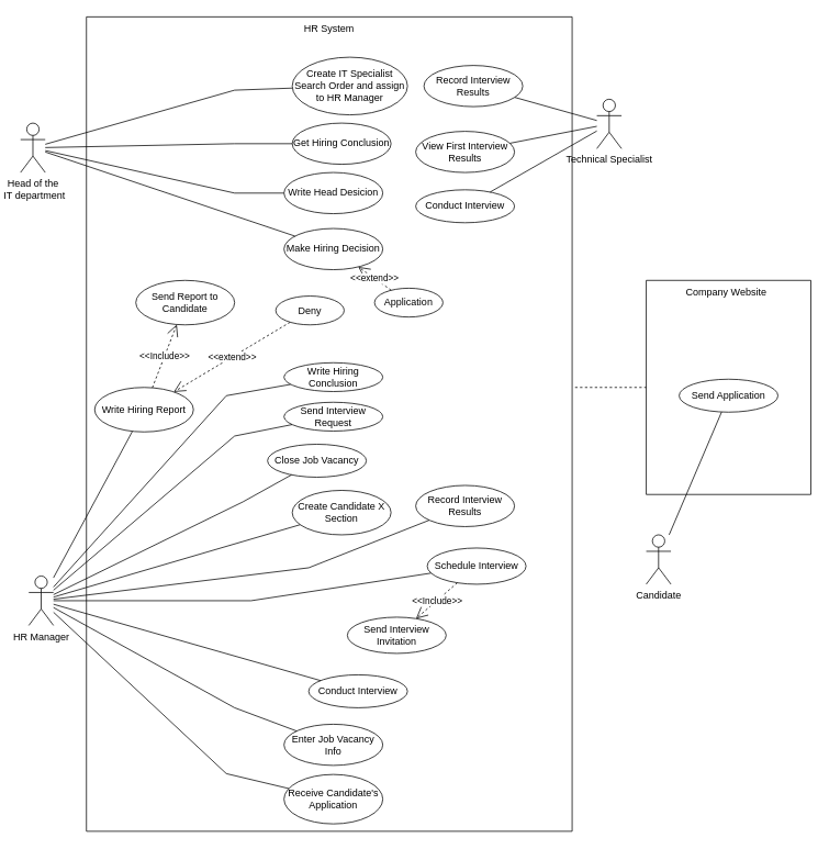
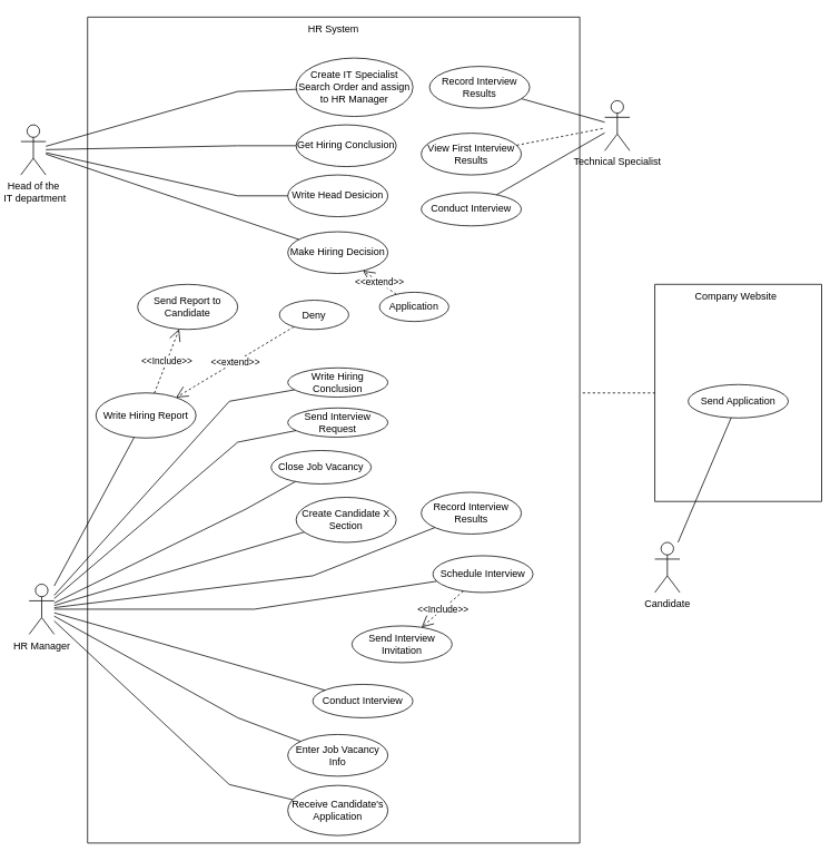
  <mxCell id="0" />
  <mxCell id="1" parent="0" />
  <mxCell id="2" value="" style="swimlane;startSize=0;" vertex="1" parent="1"><mxGeometry x="100" width="590" height="989" as="geometry" y="20" /></mxCell>
  <mxCell id="3" value="HR System" style="text;html=1;strokeColor=none;fillColor=none;align=center;verticalAlign=middle;whiteSpace=wrap;rounded=0;" vertex="1" parent="2"><mxGeometry x="130" width="330" height="30" as="geometry" /></mxCell>
  <mxCell id="4" value="View First Interview Results" style="ellipse;whiteSpace=wrap;html=1;" vertex="1" parent="2"><mxGeometry x="400" y="139" width="120" height="50" as="geometry" /></mxCell>
  <mxCell id="5" value="Record Interview Results" style="ellipse;whiteSpace=wrap;html=1;" vertex="1" parent="2"><mxGeometry x="410" y="59" width="120" height="50" as="geometry" /></mxCell>
  <mxCell id="6" value="Conduct Interview" style="ellipse;whiteSpace=wrap;html=1;" vertex="1" parent="2"><mxGeometry x="400" y="210" width="120" height="40" as="geometry" /></mxCell>
  <mxCell id="7" value="Receive Candidate's Application" style="ellipse;whiteSpace=wrap;html=1;" vertex="1" parent="2"><mxGeometry x="240" y="920" width="120" height="60" as="geometry" /></mxCell>
  <mxCell id="8" value="" style="swimlane;startSize=0;" vertex="1" parent="1"><mxGeometry x="780" y="340" width="200" height="260" as="geometry" /></mxCell>
  <mxCell id="9" value="Company Website" style="text;html=1;strokeColor=none;fillColor=none;align=center;verticalAlign=middle;whiteSpace=wrap;rounded=0;" vertex="1" parent="8"><mxGeometry x="-5" width="205" height="30" as="geometry" /></mxCell>
  <mxCell id="10" value="Send Application" style="ellipse;whiteSpace=wrap;html=1;" vertex="1" parent="8"><mxGeometry x="40" y="120" width="120" height="40" as="geometry" /></mxCell>
  <mxCell id="11" value="Head of the&lt;br&gt;&amp;nbsp;IT department" style="shape=umlActor;verticalLabelPosition=bottom;verticalAlign=top;html=1;outlineConnect=0;" vertex="1" parent="1"><mxGeometry x="20" y="149" width="30" height="60" as="geometry" /></mxCell>
  <mxCell id="12" value="Technical Specialist" style="shape=umlActor;verticalLabelPosition=bottom;verticalAlign=top;html=1;outlineConnect=0;" vertex="1" parent="1"><mxGeometry x="720" y="120" width="30" height="60" as="geometry" /></mxCell>
  <mxCell id="13" value="HR Manager" style="shape=umlActor;verticalLabelPosition=bottom;verticalAlign=top;html=1;outlineConnect=0;" vertex="1" parent="1"><mxGeometry x="30" y="699" width="30" height="60" as="geometry" /></mxCell>
  <mxCell id="14" value="Create IT Specialist Search Order and assign to HR Manager" style="ellipse;whiteSpace=wrap;html=1;" vertex="1" parent="1"><mxGeometry x="350" y="69" width="140" height="70" as="geometry" /></mxCell>
  <mxCell id="15" value="Make Hiring Decision" style="ellipse;whiteSpace=wrap;html=1;" vertex="1" parent="1"><mxGeometry x="340" y="277" width="120" height="50" as="geometry" /></mxCell>
  <mxCell id="16" value="Enter Job Vacancy Info" style="ellipse;whiteSpace=wrap;html=1;" vertex="1" parent="1"><mxGeometry x="340" y="879" width="120" height="50" as="geometry" /></mxCell>
  <mxCell id="17" value="Create Candidate X Section" style="ellipse;whiteSpace=wrap;html=1;" vertex="1" parent="1"><mxGeometry x="350" y="595" width="120" height="54" as="geometry" /></mxCell>
  <mxCell id="18" value="Send Interview Invitation" style="ellipse;whiteSpace=wrap;html=1;" vertex="1" parent="1"><mxGeometry x="416.96" y="749" width="120" height="44" as="geometry" /></mxCell>
  <mxCell id="19" value="Conduct Interview" style="ellipse;whiteSpace=wrap;html=1;" vertex="1" parent="1"><mxGeometry x="370" y="819" width="120" height="40" as="geometry" /></mxCell>
  <mxCell id="20" value="Send Interview Request" style="ellipse;whiteSpace=wrap;html=1;" vertex="1" parent="1"><mxGeometry x="340" y="488" width="120" height="35" as="geometry" /></mxCell>
  <mxCell id="21" value="Close Job Vacancy" style="ellipse;whiteSpace=wrap;html=1;" vertex="1" parent="1"><mxGeometry x="320" y="539" width="120" height="40" as="geometry" /></mxCell>
  <mxCell id="22" value="Record Interview Results" style="ellipse;whiteSpace=wrap;html=1;" vertex="1" parent="1"><mxGeometry x="500" y="589" width="120" height="50" as="geometry" /></mxCell>
  <mxCell id="23" value="Schedule Interview" style="ellipse;whiteSpace=wrap;html=1;" vertex="1" parent="1"><mxGeometry x="514" y="665" width="120" height="44" as="geometry" /></mxCell>
  <mxCell id="24" value="&amp;lt;&amp;lt;Include&amp;gt;&amp;gt;" style="endArrow=open;endSize=12;dashed=1;html=1;rounded=0;" edge="1" parent="1" source="23" target="18"><mxGeometry x="-0.01" width="160" relative="1" as="geometry"><mxPoint x="629" y="679" as="sourcePoint" /><mxPoint x="633" y="739" as="targetPoint" /><mxPoint as="offset" /></mxGeometry></mxCell>
  <mxCell id="25" value="" style="endArrow=none;html=1;rounded=0;" edge="1" parent="1" source="11" target="15"><mxGeometry width="50" height="50" relative="1" as="geometry"><mxPoint x="530" y="249" as="sourcePoint" /><mxPoint x="580" y="199" as="targetPoint" /><Array as="points" /></mxGeometry></mxCell>
  <mxCell id="26" value="" style="endArrow=none;html=1;rounded=0;" edge="1" parent="1" source="11" target="14"><mxGeometry width="50" height="50" relative="1" as="geometry"><mxPoint x="220" y="316" as="sourcePoint" /><mxPoint x="373" y="292" as="targetPoint" /><Array as="points"><mxPoint x="280" y="109" /></Array></mxGeometry></mxCell>
  <mxCell id="27" value="" style="endArrow=none;html=1;rounded=0;" edge="1" parent="1" source="17" target="13"><mxGeometry width="50" height="50" relative="1" as="geometry"><mxPoint x="511" y="527" as="sourcePoint" /><mxPoint x="978" y="645" as="targetPoint" /></mxGeometry></mxCell>
  <mxCell id="28" value="" style="endArrow=none;html=1;rounded=0;" edge="1" parent="1" source="13" target="22"><mxGeometry width="50" height="50" relative="1" as="geometry"><mxPoint x="450" y="618" as="sourcePoint" /><mxPoint x="968" y="638" as="targetPoint" /><Array as="points"><mxPoint x="370" y="689" /></Array></mxGeometry></mxCell>
  <mxCell id="29" value="" style="endArrow=none;html=1;rounded=0;" edge="1" parent="1" source="13" target="23"><mxGeometry width="50" height="50" relative="1" as="geometry"><mxPoint x="240" y="799" as="sourcePoint" /><mxPoint x="367" y="710" as="targetPoint" /><Array as="points"><mxPoint x="300" y="729" /></Array></mxGeometry></mxCell>
  <mxCell id="30" value="" style="endArrow=none;html=1;rounded=0;" edge="1" parent="1" source="13" target="20"><mxGeometry width="50" height="50" relative="1" as="geometry"><mxPoint x="240" y="805" as="sourcePoint" /><mxPoint x="520" y="739" as="targetPoint" /><Array as="points"><mxPoint x="280" y="529" /></Array></mxGeometry></mxCell>
  <mxCell id="31" value="" style="endArrow=none;html=1;rounded=0;" edge="1" parent="1" source="13" target="19"><mxGeometry width="50" height="50" relative="1" as="geometry"><mxPoint x="240" y="810" as="sourcePoint" /><mxPoint x="530" y="824" as="targetPoint" /></mxGeometry></mxCell>
  <mxCell id="32" value="" style="endArrow=none;html=1;rounded=0;" edge="1" parent="1" source="13" target="16"><mxGeometry width="50" height="50" relative="1" as="geometry"><mxPoint x="450" y="944" as="sourcePoint" /><mxPoint x="880" y="935" as="targetPoint" /><Array as="points"><mxPoint x="280" y="859" /></Array></mxGeometry></mxCell>
  <mxCell id="33" value="" style="endArrow=none;html=1;rounded=0;" edge="1" parent="1" source="13" target="7"><mxGeometry width="50" height="50" relative="1" as="geometry"><mxPoint x="240" y="833" as="sourcePoint" /><mxPoint x="340" y="990" as="targetPoint" /><Array as="points"><mxPoint x="270" y="939" /></Array></mxGeometry></mxCell>
  <mxCell id="34" value="" style="endArrow=none;html=1;rounded=0;" edge="1" parent="1" source="21" target="13"><mxGeometry width="50" height="50" relative="1" as="geometry"><mxPoint x="369" y="641" as="sourcePoint" /><mxPoint x="240" y="791" as="targetPoint" /><Array as="points"><mxPoint x="290" y="609" /></Array></mxGeometry></mxCell>
  <mxCell id="35" value="" style="endArrow=none;html=1;rounded=0;" edge="1" parent="1" source="6" target="12"><mxGeometry width="50" height="50" relative="1" as="geometry"><mxPoint x="779" y="771" as="sourcePoint" /><mxPoint x="1083" y="740" as="targetPoint" /><Array as="points" /></mxGeometry></mxCell>
- <mxCell id="36" value="" style="endArrow=none;html=1;rounded=0;" edge="1" parent="1" source="4" target="12"><mxGeometry width="50" height="50" relative="1" as="geometry"><mxPoint x="995" y="775" as="sourcePoint" /><mxPoint x="1083" y="744" as="targetPoint" /><Array as="points" /></mxGeometry></mxCell>
+ <mxCell id="36" value="" style="endArrow=none;html=1;rounded=0;dashed=1;" edge="1" parent="1" source="4" target="12"><mxGeometry width="50" height="50" relative="1" as="geometry"><mxPoint x="995" y="775" as="sourcePoint" /><mxPoint x="1083" y="744" as="targetPoint" /><Array as="points" /></mxGeometry></mxCell>
  <mxCell id="37" value="" style="endArrow=none;html=1;rounded=0;" edge="1" parent="1" source="5" target="12"><mxGeometry width="50" height="50" relative="1" as="geometry"><mxPoint x="888" y="703" as="sourcePoint" /><mxPoint x="1083" y="736" as="targetPoint" /></mxGeometry></mxCell>
  <mxCell id="38" value="&amp;lt;&amp;lt;extend&amp;gt;&amp;gt;" style="endArrow=open;endSize=12;dashed=1;html=1;rounded=0;" edge="1" parent="1" source="48" target="15"><mxGeometry width="160" relative="1" as="geometry"><mxPoint x="749" y="77" as="sourcePoint" /><mxPoint x="602" y="131" as="targetPoint" /></mxGeometry></mxCell>
  <mxCell id="39" value="&amp;lt;&amp;lt;extend&amp;gt;&amp;gt;" style="endArrow=open;endSize=12;dashed=1;html=1;rounded=0;" edge="1" parent="1" source="47" target="50"><mxGeometry width="160" relative="1" as="geometry"><mxPoint x="472" y="441" as="sourcePoint" /><mxPoint x="420" y="398" as="targetPoint" /></mxGeometry></mxCell>
  <mxCell id="40" value="" style="endArrow=none;html=1;rounded=0;" edge="1" parent="1" source="13" target="49"><mxGeometry width="50" height="50" relative="1" as="geometry"><mxPoint x="306.43" y="723" as="sourcePoint" /><mxPoint x="440.43" y="462" as="targetPoint" /><Array as="points"><mxPoint x="270" y="480" /></Array></mxGeometry></mxCell>
  <mxCell id="41" value="Get Hiring Conclusion" style="ellipse;whiteSpace=wrap;html=1;" vertex="1" parent="1"><mxGeometry x="350" y="149" width="120" height="50" as="geometry" /></mxCell>
  <mxCell id="42" value="" style="endArrow=none;html=1;rounded=0;" edge="1" parent="1" source="11" target="41"><mxGeometry width="50" height="50" relative="1" as="geometry"><mxPoint x="210" y="318" as="sourcePoint" /><mxPoint x="350" y="322" as="targetPoint" /><Array as="points"><mxPoint x="280" y="174" /></Array></mxGeometry></mxCell>
  <mxCell id="43" value="Write Head Desicion" style="ellipse;whiteSpace=wrap;html=1;" vertex="1" parent="1"><mxGeometry x="340" y="209" width="120" height="50" as="geometry" /></mxCell>
  <mxCell id="44" value="" style="endArrow=none;html=1;rounded=0;" edge="1" parent="1" source="11" target="43"><mxGeometry width="50" height="50" relative="1" as="geometry"><mxPoint x="550" y="349" as="sourcePoint" /><mxPoint x="600" y="299" as="targetPoint" /><Array as="points"><mxPoint x="280" y="234" /></Array></mxGeometry></mxCell>
  <mxCell id="45" value="" style="endArrow=none;html=1;rounded=0;" edge="1" parent="1" source="13" target="50"><mxGeometry width="50" height="50" relative="1" as="geometry"><mxPoint x="510" y="519" as="sourcePoint" /><mxPoint x="560" y="469" as="targetPoint" /></mxGeometry></mxCell>
  <mxCell id="46" value="Send Report to Candidate" style="ellipse;whiteSpace=wrap;html=1;" vertex="1" parent="1"><mxGeometry x="160" y="340" width="120" height="54" as="geometry" /></mxCell>
  <mxCell id="47" value="Deny" style="ellipse;whiteSpace=wrap;html=1;" vertex="1" parent="1"><mxGeometry x="330" y="359" width="83.04" height="35" as="geometry" /></mxCell>
  <mxCell id="48" value="Application" style="ellipse;whiteSpace=wrap;html=1;" vertex="1" parent="1"><mxGeometry x="450" y="349.5" width="83.04" height="35" as="geometry" /></mxCell>
  <mxCell id="49" value="Write Hiring Conclusion" style="ellipse;whiteSpace=wrap;html=1;" vertex="1" parent="1"><mxGeometry x="340" y="440" width="120" height="35" as="geometry" /></mxCell>
  <mxCell id="50" value="Write Hiring Report" style="ellipse;whiteSpace=wrap;html=1;" vertex="1" parent="1"><mxGeometry x="110" y="470" width="120" height="54" as="geometry" /></mxCell>
  <mxCell id="51" value="&amp;lt;&amp;lt;Include&amp;gt;&amp;gt;" style="endArrow=open;endSize=12;dashed=1;html=1;rounded=0;" edge="1" parent="1" source="50" target="46"><mxGeometry x="-0.01" width="160" relative="1" as="geometry"><mxPoint x="561" y="717" as="sourcePoint" /><mxPoint x="510" y="761" as="targetPoint" /><mxPoint as="offset" /></mxGeometry></mxCell>
  <mxCell id="52" value="Candidate" style="shape=umlActor;verticalLabelPosition=bottom;verticalAlign=top;html=1;outlineConnect=0;" vertex="1" parent="1"><mxGeometry x="780" y="649" width="30" height="60" as="geometry" /></mxCell>
  <mxCell id="53" value="" style="endArrow=none;html=1;rounded=0;" edge="1" parent="1" source="52" target="10"><mxGeometry width="50" height="50" relative="1" as="geometry"><mxPoint x="930" y="550" as="sourcePoint" /><mxPoint x="980" y="500" as="targetPoint" /></mxGeometry></mxCell>
  <mxCell id="54" value="" style="endArrow=none;dashed=1;html=1;rounded=0;exitX=1.006;exitY=0.455;exitDx=0;exitDy=0;entryX=0;entryY=0.5;entryDx=0;entryDy=0;exitPerimeter=0;" edge="1" parent="1" source="2" target="8"><mxGeometry width="50" height="50" relative="1" as="geometry"><mxPoint x="720" y="370" as="sourcePoint" /><mxPoint x="770" y="320" as="targetPoint" /></mxGeometry></mxCell>
